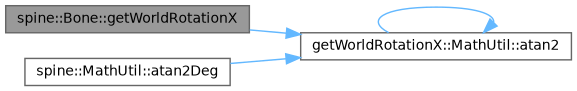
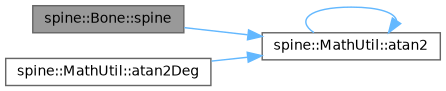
  digraph {
    rankdir=LR
    node [color=grey40 fillcolor=white fontname=Helvetica fontsize=10 shape=box style=filled]
    edge [color=steelblue1 fontname=Helvetica fontsize=10 labelfontname=Helvetica labelfontsize=10 style=solid]
-   n1 [color=gray40 fillcolor=grey60 fontcolor=black height=0.2 label="spine::Bone::getWorldRotationX" width=0.4]
-   n2 [height=0.2 label="getWorldRotationX::MathUtil::atan2" width=0.4]
+   n1 [color=gray40 fillcolor=grey60 fontcolor=black height=0.2 label="spine::Bone::spine" width=0.4]
+   n2 [height=0.2 label="spine::MathUtil::atan2" width=0.4]
    n3 [height=0.2 label="spine::MathUtil::atan2Deg" width=0.4]
    n1 -> n2
    n2 -> n2
    n3 -> n2
  }
